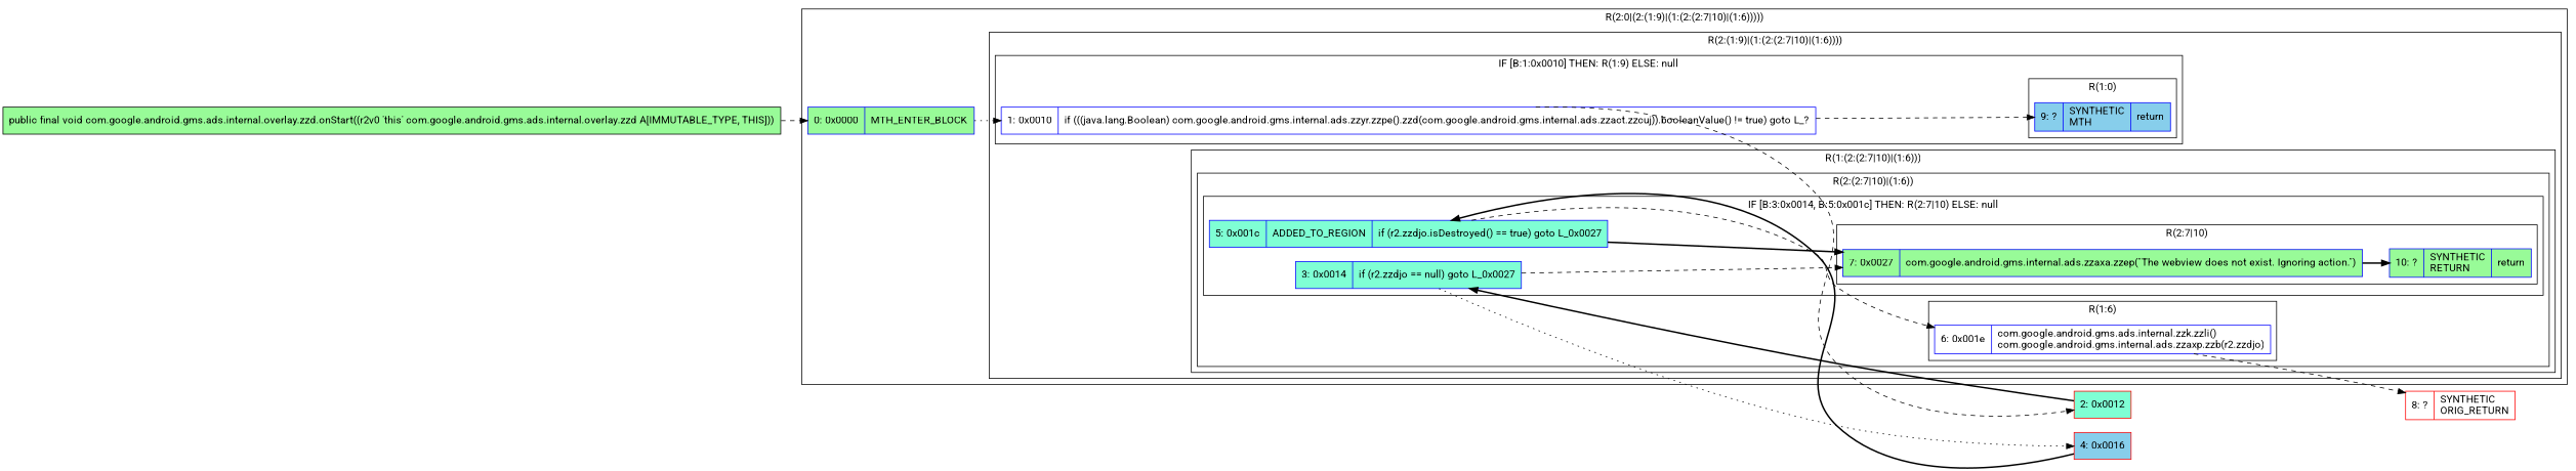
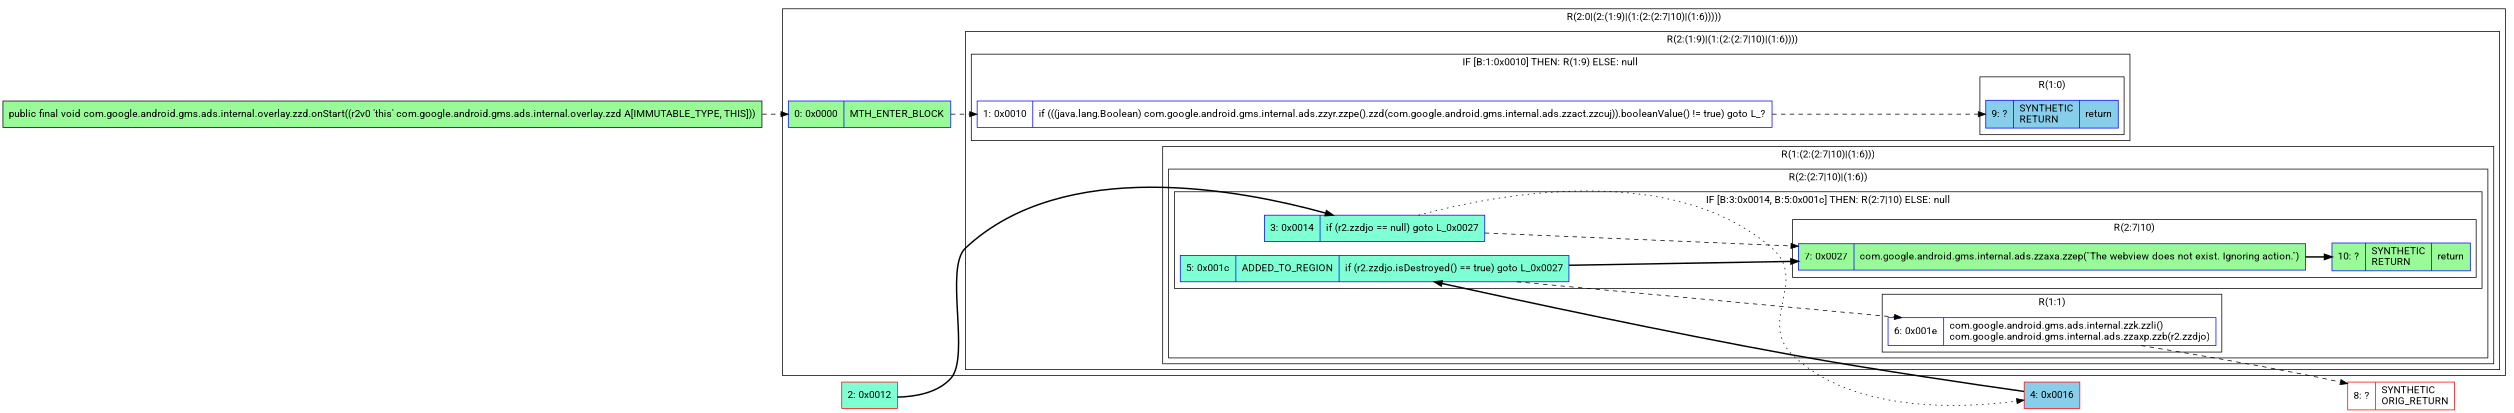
  digraph {
    fontname=Roboto
    rankdir=LR
    node [color=blue fillcolor=palegreen fontname=Roboto shape=record style=filled]
    edge [fontname=Roboto style=dashed]
-   n1 [fillcolor=skyblue label="{9\:\ ?|SYNTHETIC\lMTH\l|return\l}"]
+   n1 [fillcolor=skyblue label="{9\:\ ?|SYNTHETIC\lRETURN\l|return\l}"]
    n2 [fillcolor=white label="{1\:\ 0x0010|if (((java.lang.Boolean) com.google.android.gms.internal.ads.zzyr.zzpe().zzd(com.google.android.gms.internal.ads.zzact.zzcuj)).booleanValue() != true) goto L_?\l}"]
    n3 [label="{7\:\ 0x0027|com.google.android.gms.internal.ads.zzaxa.zzep(\"The webview does not exist. Ignoring action.\")\l}"]
    n4 [label="{10\:\ ?|SYNTHETIC\lRETURN\l|return\l}"]
    n5 [fillcolor=aquamarine label="{3\:\ 0x0014|if (r2.zzdjo == null) goto L_0x0027\l}"]
    n6 [fillcolor=aquamarine label="{5\:\ 0x001c|ADDED_TO_REGION\l|if (r2.zzdjo.isDestroyed() == true) goto L_0x0027\l}"]
    n7 [fillcolor=white label="{6\:\ 0x001e|com.google.android.gms.ads.internal.zzk.zzli()\lcom.google.android.gms.internal.ads.zzaxp.zzb(r2.zzdjo)\l}"]
    n8 [label="{0\:\ 0x0000|MTH_ENTER_BLOCK\l}"]
    n9 [color=red fillcolor=aquamarine label="{2\:\ 0x0012}"]
    n10 [color=red fillcolor=skyblue label="{4\:\ 0x0016}"]
    n11 [color=red fillcolor=white label="{8\:\ ?|SYNTHETIC\lORIG_RETURN\l}"]
    n12 [label="{public final void com.google.android.gms.ads.internal.overlay.zzd.onStart((r2v0 'this' com.google.android.gms.ads.internal.overlay.zzd A[IMMUTABLE_TYPE, THIS])) }" color=""]
    subgraph cluster_1 {
      label="R(2:0|(2:(1:9)|(1:(2:(2:7|10)|(1:6)))))"
      n8
      subgraph cluster_2 {
        label="R(2:(1:9)|(1:(2:(2:7|10)|(1:6))))"
        subgraph cluster_3 {
          label="IF [B:1:0x0010] THEN: R(1:9) ELSE: null"
          n2
          subgraph cluster_4 {
            label="R(1:0)"
            n1
          }
        }
        subgraph cluster_5 {
          label="R(1:(2:(2:7|10)|(1:6)))"
          subgraph cluster_6 {
            label="R(2:(2:7|10)|(1:6))"
            subgraph cluster_7 {
              label="IF [B:3:0x0014, B:5:0x001c] THEN: R(2:7|10) ELSE: null"
              n5
              n6
              subgraph cluster_8 {
                label="R(2:7|10)"
                n3
                n4
              }
            }
            subgraph cluster_9 {
-             label="R(1:6)"
+             label="R(1:1)"
              n7
            }
          }
        }
      }
    }
    n2 -> n1
-   n2 -> n9
    n3 -> n4 [style=bold]
    n5 -> n3
    n5 -> n10 [style=dotted]
    n6 -> n3 [style=bold]
    n6 -> n7
    n7 -> n11
-   n8 -> n2 [style=dotted]
+   n8 -> n2
    n9 -> n5 [style=bold]
    n10 -> n6 [style=bold]
    n12 -> n8
  }
